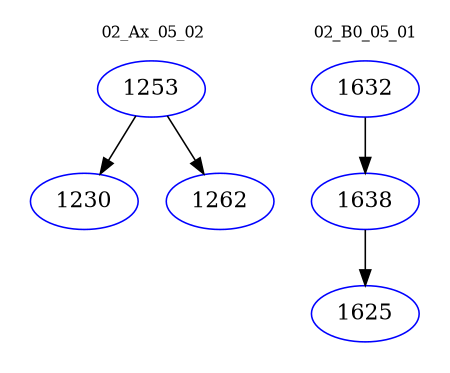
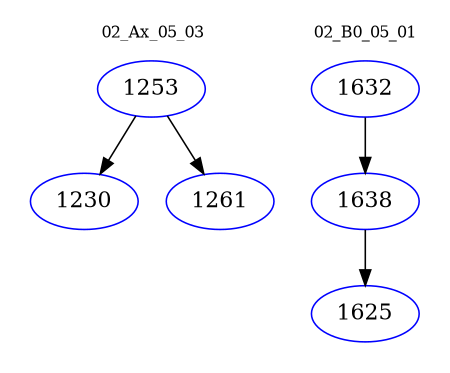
  digraph {
    node [color=blue]
    edge [color=black]
    n1 [label=1253]
    n2 [label=1230]
-   n3 [label=1262]
+   n3 [label=1261]
    n4 [label=1638]
    n5 [label=1632]
    n6 [label=1625]
    subgraph cluster_1 {
      color=white
      fontsize=10
-     label="02_Ax_05_02"
+     label="02_Ax_05_03"
      n1
      n2
      n3
    }
    subgraph cluster_2 {
      color=white
      fontsize=10
      label="02_B0_05_01"
      n4
      n5
      n6
    }
    n1 -> n2
    n1 -> n3
    n4 -> n6
    n5 -> n4
  }
